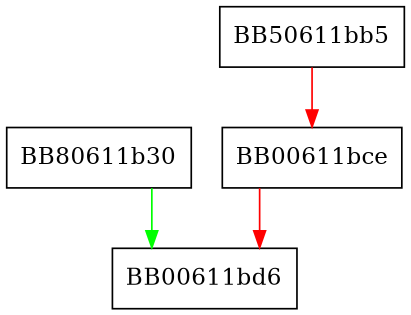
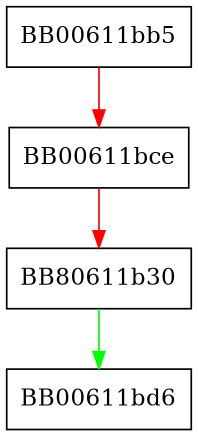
  digraph {
    splines=ortho
    node [shape=box]
    edge [color=red]
    n1 [label=BB80611b30]
    BB00611bd6
    BB00611bce
-   BB00611bb5 [label=BB50611bb5]
+   BB00611bb5
    n1 -> BB00611bd6 [color=green]
-   BB00611bce -> BB00611bd6
+   BB00611bce -> n1
    BB00611bb5 -> BB00611bce
  }
